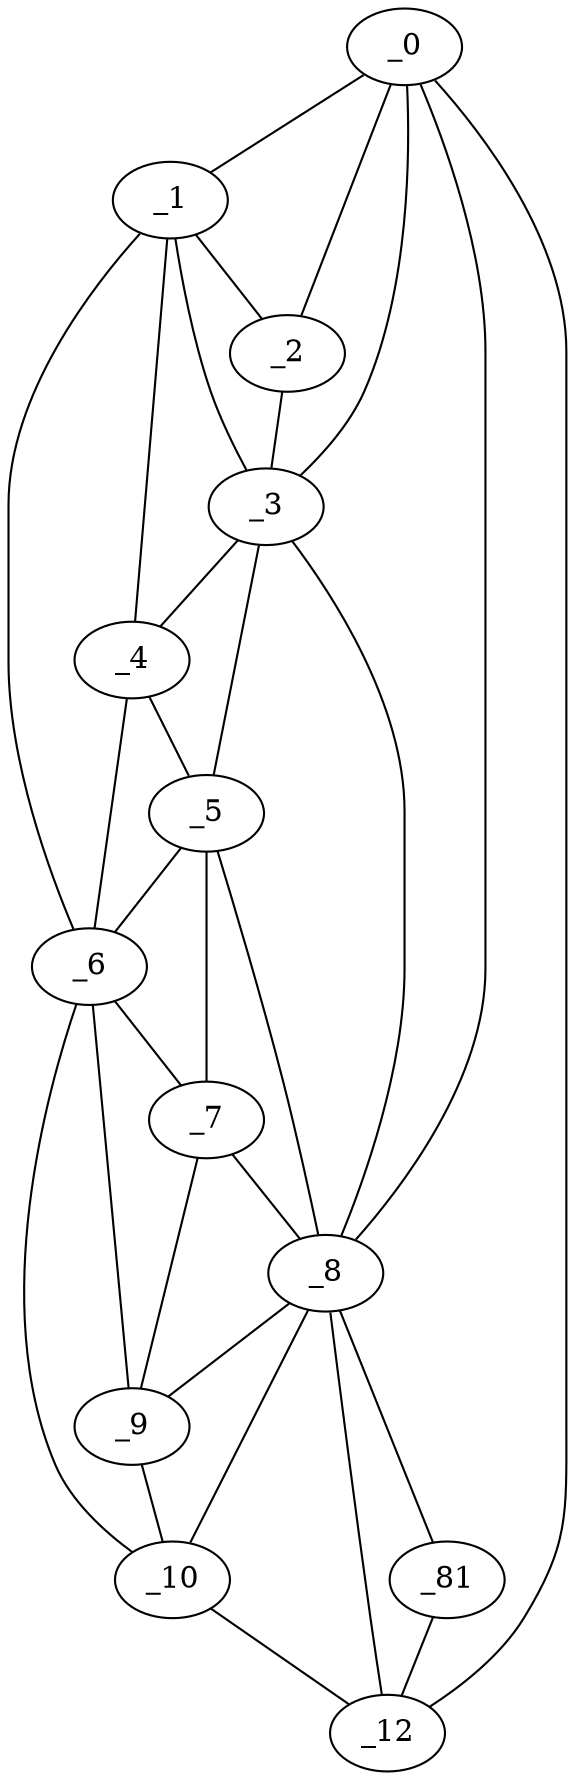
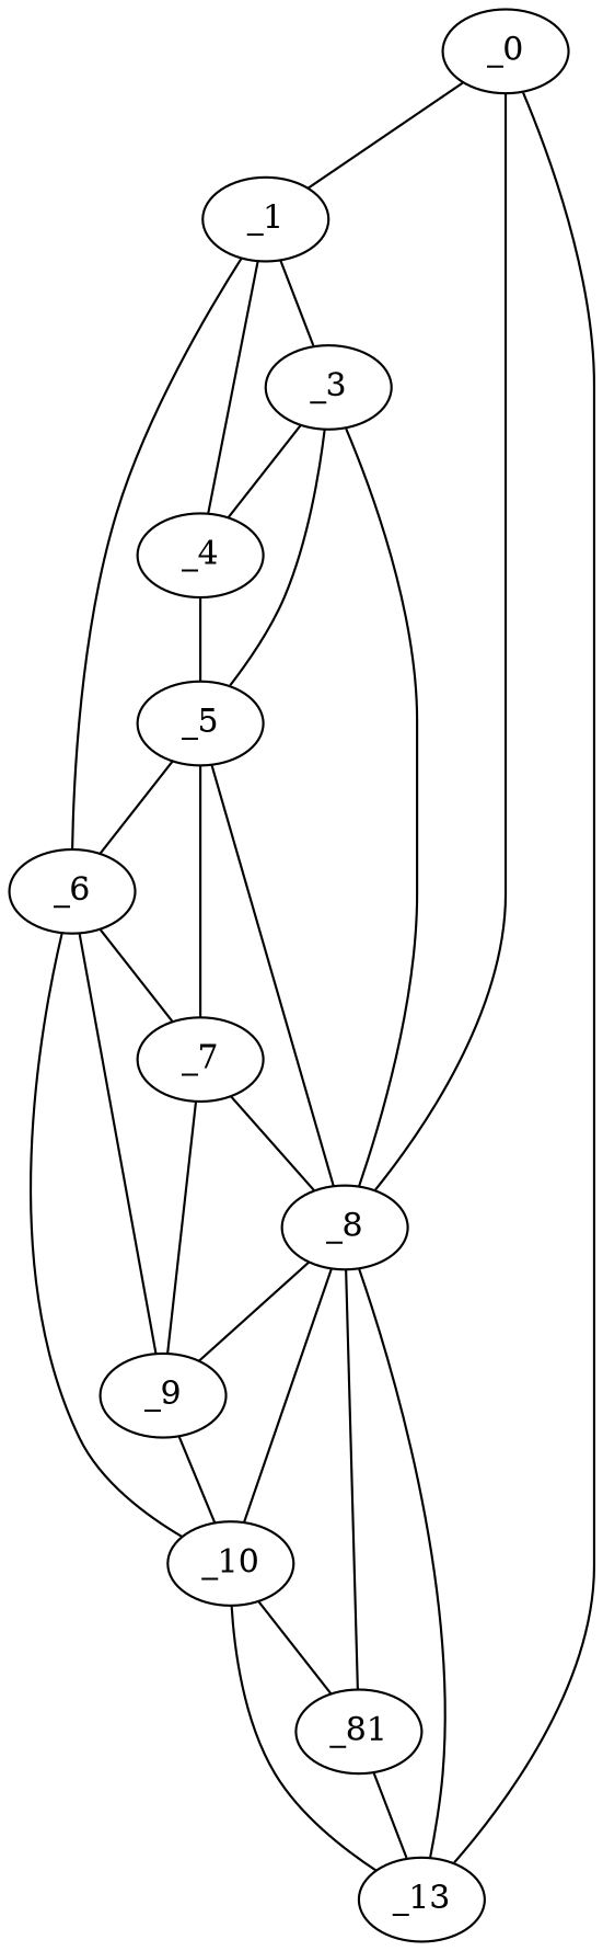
  graph {
    node [x=31 y=23]
    edge [valence=2]
    _0 [x=23 y=30]
    _1 [y=20]
-   _2 [y=24]
    _3 [x=43 y=25]
    _8 [x=72 y=30]
-   _12 [x=118 y=36]
+   _12 [x=118 y=36 label=_13]
    _4 [x=48]
    _6 [x=53 y=19]
    _5 [x=52 y=25]
    _9 [x=80]
    _10 [x=97 y=24]
    n12 [label=_81 x=105 y=29]
    _7 [x=64]
    _0 -- _1 [valence=1]
-   _0 -- _2 [valence=1]
-   _0 -- _3
    _0 -- _8 [valence=1]
    _0 -- _12 [valence=1]
-   _1 -- _2
    _1 -- _3 [valence=1]
    _1 -- _4 [valence=1]
    _1 -- _6 [valence=1]
-   _2 -- _3
    _3 -- _8 [valence=1]
    _3 -- _4
    _3 -- _5
    _8 -- _12
    _8 -- _9 [valence=1]
    _8 -- _10
    _8 -- n12 [valence=1]
-   _4 -- _6
    _4 -- _5 [valence=1]
    _6 -- _9 [valence=1]
    _6 -- _10 [valence=1]
    _6 -- _7
    _5 -- _8
    _5 -- _6
    _5 -- _7
    _9 -- _10
    _10 -- _12 [valence=1]
+   _10 -- n12
    n12 -- _12
    _7 -- _8
    _7 -- _9
  }
